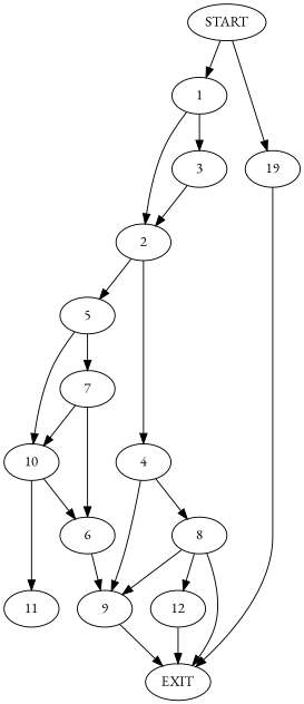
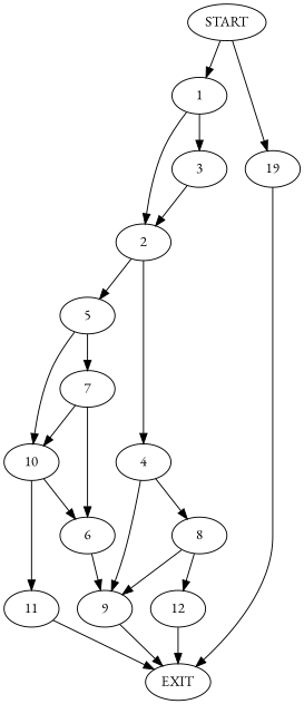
  digraph {
    fontname="EB Garamond"
    node [fontname="EB Garamond"]
    edge [fontname="EB Garamond"]
    n1 [label=START]
    1
    n3 [label=19]
    2
    3
    n6 [label=EXIT]
    4
    5
    8
    9
    7
    10
    12
    6
    11
    n1 -> 1
    n1 -> n3
    1 -> 2
    1 -> 3
    n3 -> n6
    2 -> 4
    2 -> 5
    3 -> 2
    4 -> 8
    4 -> 9
    5 -> 7
    5 -> 10
    8 -> 9
    8 -> 12
    9 -> n6
    7 -> 10
    7 -> 6
    10 -> 6
    10 -> 11
    12 -> n6
    6 -> 9
-   8 -> n6
+   11 -> n6
  }
